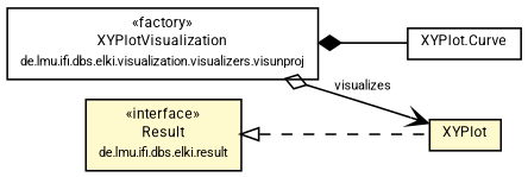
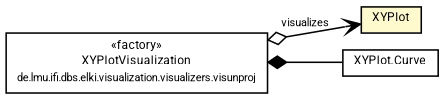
  digraph {
    nodesep=0.15
    rankdir=LR
    ranksep=0.25
    node [fontcolor=black fontname=Roboto fontsize=8 margin=0 shape=plaintext]
    edge [color=black dir=back fontname=Roboto fontsize=7 labelfontname=Roboto labelfontsize=7]
    n1 [height=0 label=<<table title="de.lmu.ifi.dbs.elki.visualization.visualizers.visunproj.XYPlotVisualization" border="0" cellborder="1" cellspacing="0" cellpadding="2" href="../../visualization/visualizers/visunproj/XYPlotVisualization.html" target="_parent"> 		<tr><td><table border="0" cellspacing="0" cellpadding="1"> 		<tr><td align="center" balign="center"> &#171;factory&#187; </td></tr> 		<tr><td align="center" balign="center"> <font face="Roboto">XYPlotVisualization</font> </td></tr> 		<tr><td align="center" balign="center"> <font face="Roboto" point-size="7.0">de.lmu.ifi.dbs.elki.visualization.visualizers.visunproj</font> </td></tr> 		</table></td></tr> 		</table>> width=0]
    n2 [height=0 label=<<table title="de.lmu.ifi.dbs.elki.math.geometry.XYPlot" border="0" cellborder="1" cellspacing="0" cellpadding="2" bgcolor="lemonChiffon" href="XYPlot.html" target="_parent"> 		<tr><td><table border="0" cellspacing="0" cellpadding="1"> 		<tr><td align="center" balign="center"> <font face="Roboto">XYPlot</font> </td></tr> 		</table></td></tr> 		</table>> width=0]
    n3 [height=0 label=<<table title="de.lmu.ifi.dbs.elki.math.geometry.XYPlot.Curve" border="0" cellborder="1" cellspacing="0" cellpadding="2" href="XYPlot.Curve.html" target="_parent"> 		<tr><td><table border="0" cellspacing="0" cellpadding="1"> 		<tr><td align="center" balign="center"> <font face="Roboto">XYPlot.Curve</font> </td></tr> 		</table></td></tr> 		</table>> width=0]
-   n4 [height=0 label=<<table title="de.lmu.ifi.dbs.elki.result.Result" border="0" cellborder="1" cellspacing="0" cellpadding="2" bgcolor="LemonChiffon" href="../../result/Result.html" target="_parent"> 		<tr><td><table border="0" cellspacing="0" cellpadding="1"> 		<tr><td align="center" balign="center"> &#171;interface&#187; </td></tr> 		<tr><td align="center" balign="center"> <font face="Roboto">Result</font> </td></tr> 		<tr><td align="center" balign="center"> <font face="Roboto" point-size="7.0">de.lmu.ifi.dbs.elki.result</font> </td></tr> 		</table></td></tr> 		</table>> width=0]
    n1 -> n2 [arrowhead=open arrowtail=ediamond dir=both label=visualizes weight=3]
    n1 -> n3 [arrowhead=none arrowtail=diamond weight=6]
-   n4 -> n2 [arrowtail=empty style=dashed weight=9]
  }
